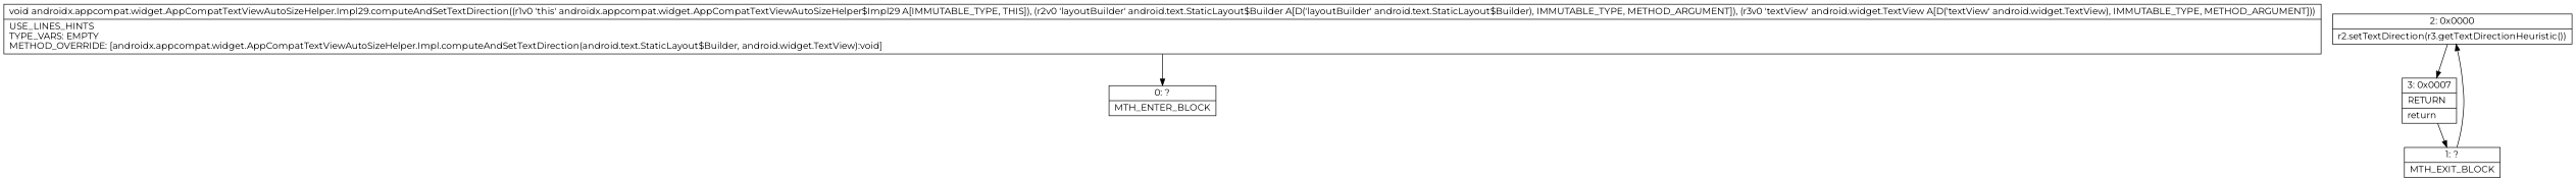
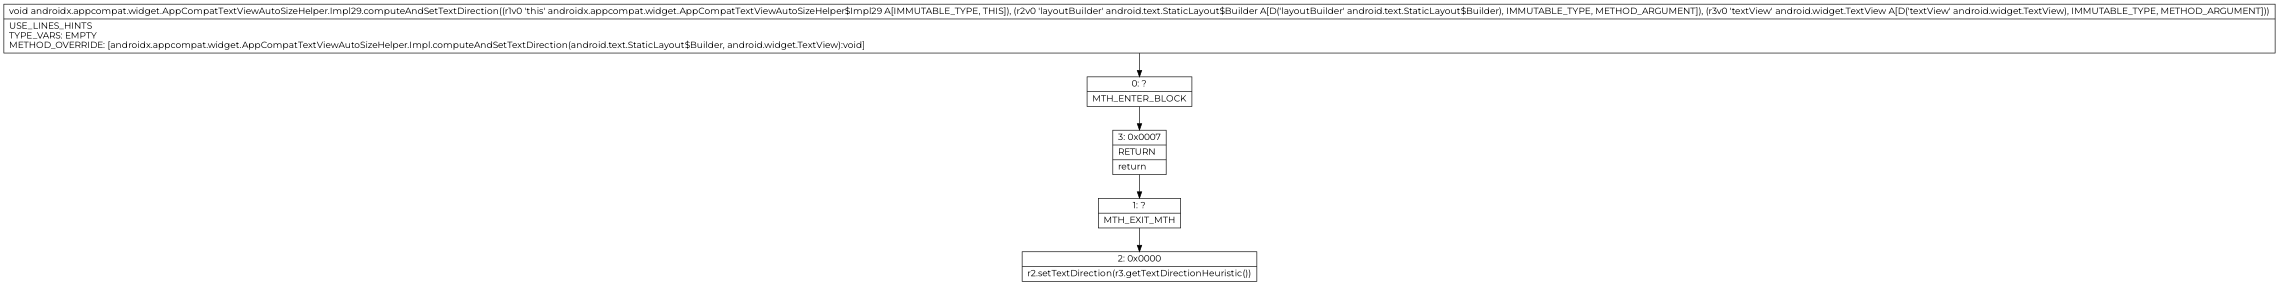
  digraph {
    fontname=Montserrat
    node [fontname=Montserrat shape=record]
    edge [fontname=Montserrat]
    n1 [label="{0\:\ ?|MTH_ENTER_BLOCK\l}"]
    n2 [label="{2\:\ 0x0000|r2.setTextDirection(r3.getTextDirectionHeuristic())\l}"]
    n3 [label="{3\:\ 0x0007|RETURN\l|return\l}"]
-   n4 [label="{1\:\ ?|MTH_EXIT_BLOCK\l}"]
+   n4 [label="{1\:\ ?|MTH_EXIT_MTH\l}"]
    n5 [label="{void androidx.appcompat.widget.AppCompatTextViewAutoSizeHelper.Impl29.computeAndSetTextDirection((r1v0 'this' androidx.appcompat.widget.AppCompatTextViewAutoSizeHelper$Impl29 A[IMMUTABLE_TYPE, THIS]), (r2v0 'layoutBuilder' android.text.StaticLayout$Builder A[D('layoutBuilder' android.text.StaticLayout$Builder), IMMUTABLE_TYPE, METHOD_ARGUMENT]), (r3v0 'textView' android.widget.TextView A[D('textView' android.widget.TextView), IMMUTABLE_TYPE, METHOD_ARGUMENT]))  | USE_LINES_HINTS\lTYPE_VARS: EMPTY\lMETHOD_OVERRIDE: [androidx.appcompat.widget.AppCompatTextViewAutoSizeHelper.Impl.computeAndSetTextDirection(android.text.StaticLayout$Builder, android.widget.TextView):void]\l}"]
-   n2 -> n3
+   n1 -> n3
    n3 -> n4
    n4 -> n2
    n5 -> n1
  }
